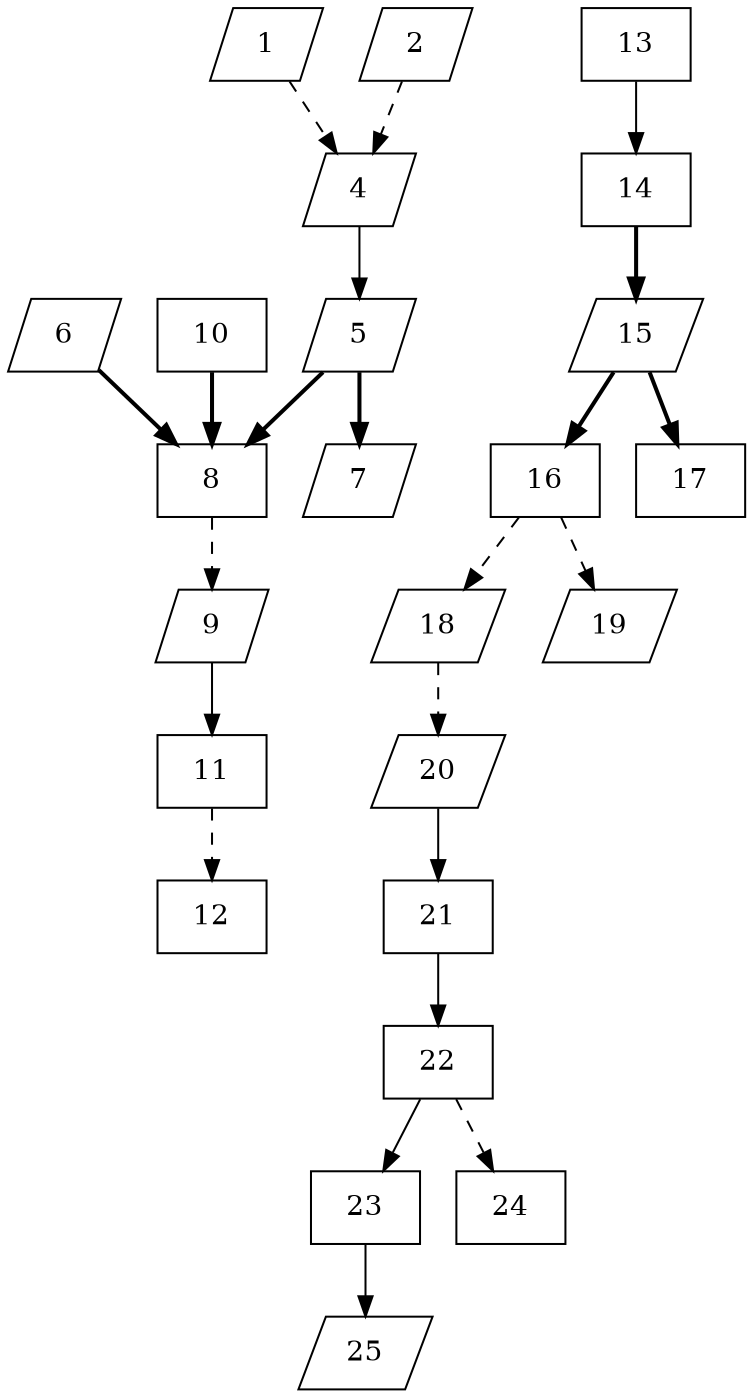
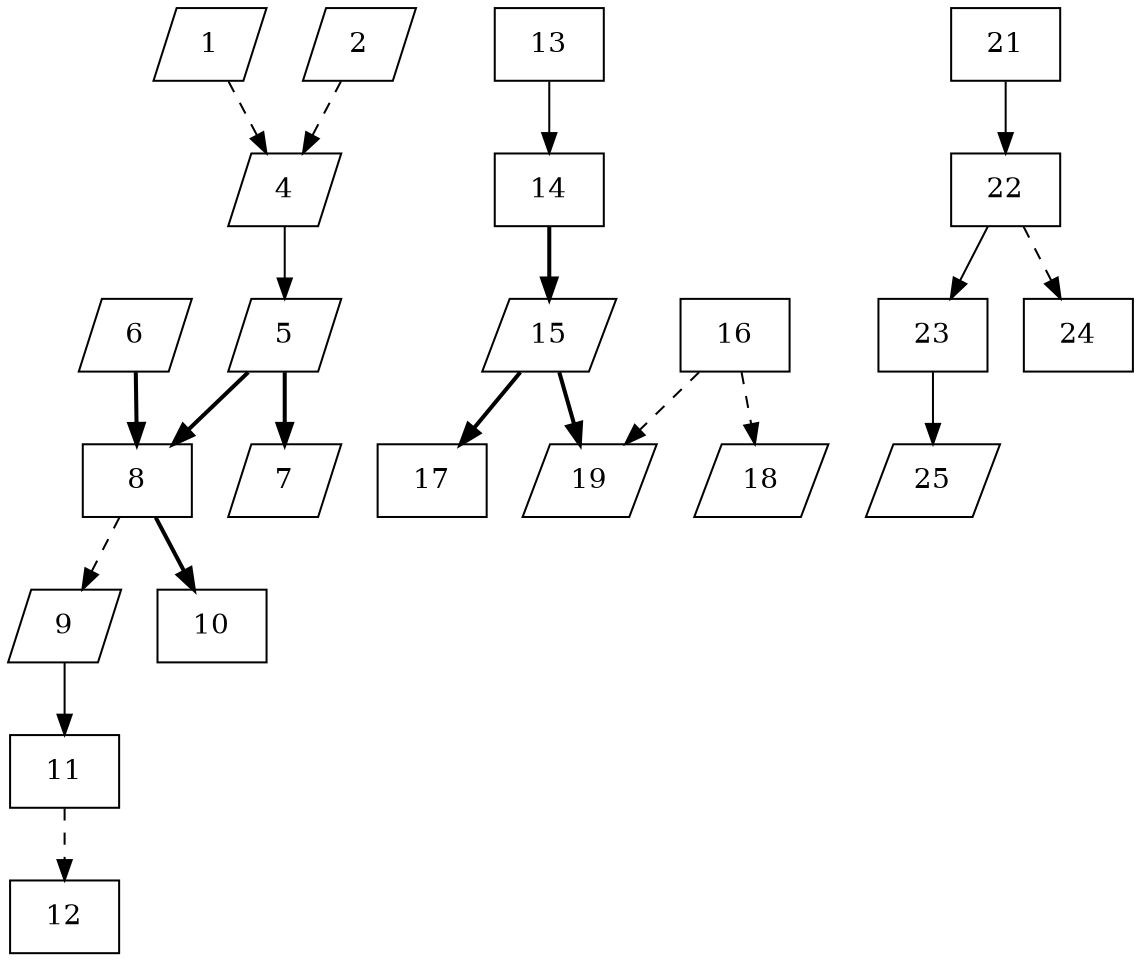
  digraph {
    node [alpha=0.18 shape=parallelogram]
    edge [style=dashed]
    1 [expect_size=41489408]
    4 [expect_size=29914112]
    5 [alpha=0.12 expect_size=44121088]
    8 [alpha=0.00 expect_size=33306624 shape=box]
    7 [alpha=0.15 expect_size=14582784]
    2 [alpha=0.17 expect_size=10568704]
    6 [alpha=0.05 expect_size=28740608]
    9 [alpha=0.04 expect_size=26688512]
    10 [alpha=0.16 expect_size=37625856 shape=box]
    11 [alpha=0.07 expect_size=46089216 shape=box]
    12 [alpha=0.01 expect_size=40992768 shape=box]
    13 [alpha=0.02 expect_size=33732608 shape=box]
    14 [alpha=0.17 expect_size=32060416 shape=box]
    15 [alpha=0.02 expect_size=28381184]
    16 [alpha=0.01 expect_size=8886272 shape=box]
    17 [alpha=0.02 expect_size=21083136 shape=box]
    18 [alpha=0.10 expect_size=8445952]
    19 [alpha=0.10 expect_size=8468480]
-   20 [expect_size=18143232]
    21 [alpha=0.01 expect_size=8403968 shape=box]
    22 [alpha=0.07 expect_size=24402944 shape=box]
    23 [alpha=0.16 expect_size=27648000 shape=box]
    24 [alpha=0.15 expect_size=33148928 shape=box]
    25 [alpha=0.11 expect_size=25278464]
    1 -> 4
    4 -> 5 [style=solid]
    5 -> 8 [style=bold]
    5 -> 7 [style=bold]
    8 -> 9
-   10 -> 8 [style=bold]
+   8 -> 10 [style=bold]
    2 -> 4
    6 -> 8 [style=bold]
    9 -> 11 [style=solid]
    11 -> 12
    13 -> 14 [style=solid]
    14 -> 15 [style=bold]
-   15 -> 16 [style=bold]
+   15 -> 19 [style=bold]
    15 -> 17 [style=bold]
    16 -> 18
    16 -> 19
-   18 -> 20
-   20 -> 21 [style=solid]
    21 -> 22 [style=solid]
    22 -> 23 [style=solid]
    22 -> 24
    23 -> 25 [style=solid]
  }
